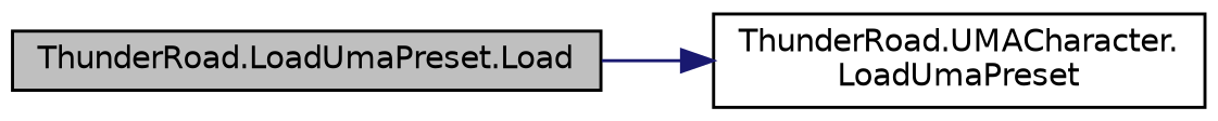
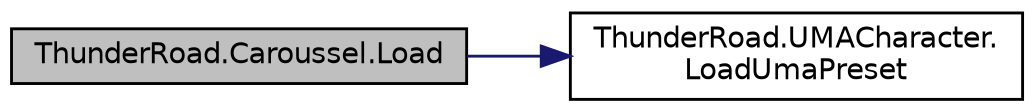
  digraph {
    rankdir=LR
    node [color=black fontname=Helvetica fontsize=10 shape=record style=filled]
-   n1 [fillcolor=grey75 fontcolor=black height=0.2 label="ThunderRoad.LoadUmaPreset.Load" width=0.4]
+   n1 [fillcolor=grey75 fontcolor=black height=0.2 label="ThunderRoad.Caroussel.Load" width=0.4]
    n2 [fillcolor=white height=0.2 label="ThunderRoad.UMACharacter.\lLoadUmaPreset" width=0.4]
    n1 -> n2 [color=midnightblue fontname=Helvetica fontsize=10 labelfontname=Helvetica labelfontsize=10 style=solid]
  }
